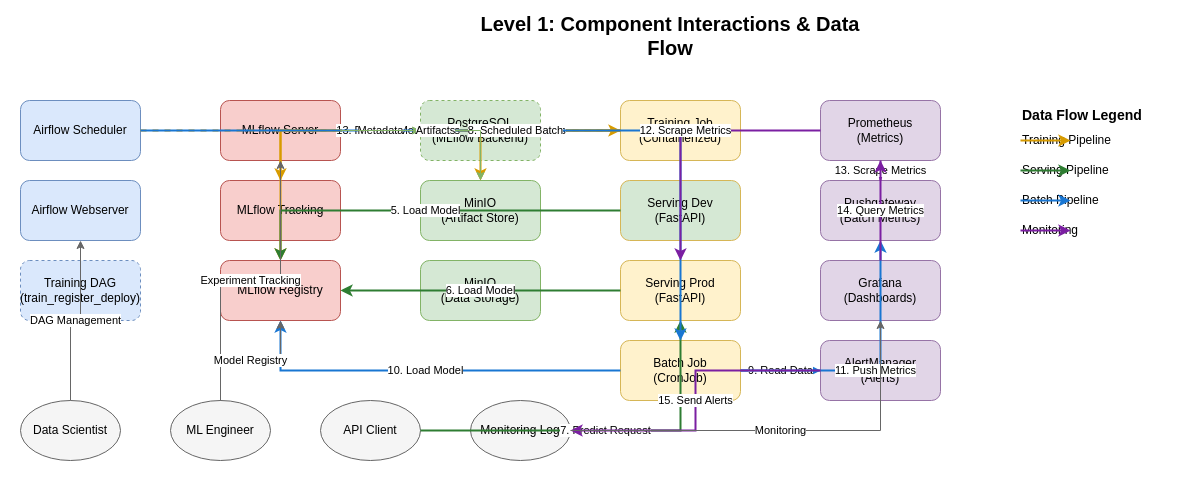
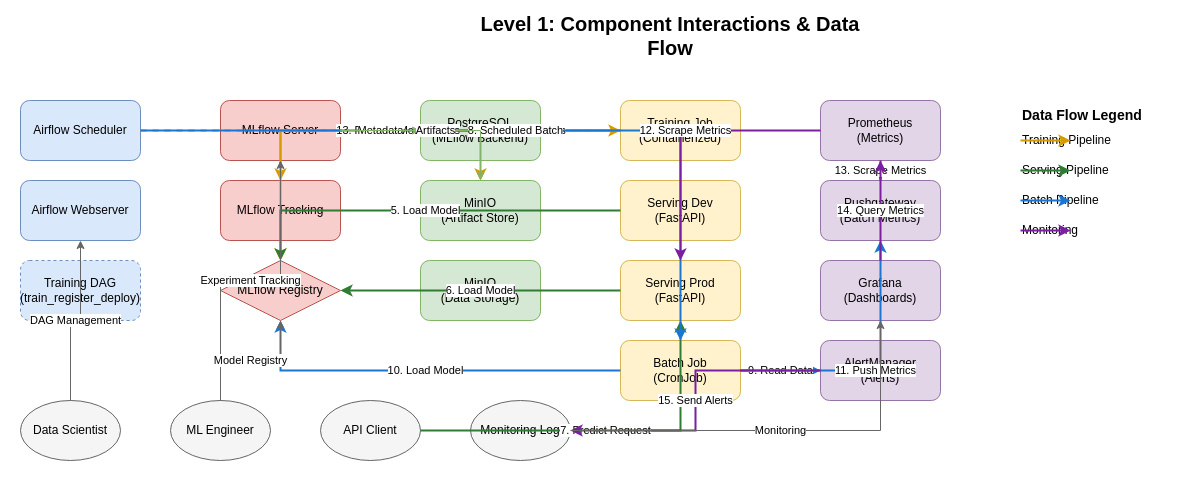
  <mxCell id="0" />
  <mxCell id="1" parent="0" />
  <mxCell id="2" value="Level 1: Component Interactions &amp; Data Flow" style="text;html=1;strokeColor=none;fillColor=none;align=center;verticalAlign=middle;whiteSpace=wrap;rounded=0;fontSize=20;fontStyle=1;" vertex="1" parent="1"><mxGeometry x="470" y="20" width="400" height="30" as="geometry" /></mxCell>
  <mxCell id="3" value="Airflow Scheduler" style="rounded=1;whiteSpace=wrap;html=1;fillColor=#dae8fc;strokeColor=#6c8ebf;" vertex="1" parent="1"><mxGeometry x="20" y="100" width="120" height="60" as="geometry" /></mxCell>
  <mxCell id="4" value="Airflow Webserver" style="rounded=1;whiteSpace=wrap;html=1;fillColor=#dae8fc;strokeColor=#6c8ebf;" vertex="1" parent="1"><mxGeometry x="20" y="180" width="120" height="60" as="geometry" /></mxCell>
  <mxCell id="5" value="Training DAG&lt;br&gt;(train_register_deploy)" style="rounded=1;whiteSpace=wrap;html=1;fillColor=#dae8fc;strokeColor=#6c8ebf;dashed=1;" vertex="1" parent="1"><mxGeometry x="20" y="260" width="120" height="60" as="geometry" /></mxCell>
  <mxCell id="6" value="MLflow Server" style="rounded=1;whiteSpace=wrap;html=1;fillColor=#f8cecc;strokeColor=#b85450;" vertex="1" parent="1"><mxGeometry x="220" y="100" width="120" height="60" as="geometry" /></mxCell>
  <mxCell id="7" value="MLflow Tracking" style="rounded=1;whiteSpace=wrap;html=1;fillColor=#f8cecc;strokeColor=#b85450;" vertex="1" parent="1"><mxGeometry x="220" y="180" width="120" height="60" as="geometry" /></mxCell>
- <mxCell id="8" value="MLflow Registry" style="rounded=1;whiteSpace=wrap;html=1;fillColor=#f8cecc;strokeColor=#b85450;" vertex="1" parent="1"><mxGeometry x="220" y="260" width="120" height="60" as="geometry" /></mxCell>
- <mxCell id="9" value="PostgreSQL&lt;br&gt;(MLflow Backend)" style="rounded=1;whiteSpace=wrap;html=1;fillColor=#d5e8d4;strokeColor=#82b366;dashed=1;" vertex="1" parent="1"><mxGeometry x="420" y="100" width="120" height="60" as="geometry" /></mxCell>
+ <mxCell id="8" value="MLflow Registry" style="rhombus;whiteSpace=wrap;html=1;fillColor=#f8cecc;strokeColor=#b85450;" vertex="1" parent="1"><mxGeometry x="220" y="260" width="120" height="60" as="geometry" /></mxCell>
+ <mxCell id="9" value="PostgreSQL&lt;br&gt;(MLflow Backend)" style="rounded=1;whiteSpace=wrap;html=1;fillColor=#d5e8d4;strokeColor=#82b366;" vertex="1" parent="1"><mxGeometry x="420" y="100" width="120" height="60" as="geometry" /></mxCell>
  <mxCell id="10" value="MinIO&lt;br&gt;(Artifact Store)" style="rounded=1;whiteSpace=wrap;html=1;fillColor=#d5e8d4;strokeColor=#82b366;" vertex="1" parent="1"><mxGeometry x="420" y="180" width="120" height="60" as="geometry" /></mxCell>
  <mxCell id="11" value="MinIO&lt;br&gt;(Data Storage)" style="rounded=1;whiteSpace=wrap;html=1;fillColor=#d5e8d4;strokeColor=#82b366;" vertex="1" parent="1"><mxGeometry x="420" y="260" width="120" height="60" as="geometry" /></mxCell>
  <mxCell id="12" value="Training Job&lt;br&gt;(Containerized)" style="rounded=1;whiteSpace=wrap;html=1;fillColor=#fff2cc;strokeColor=#d6b656;" vertex="1" parent="1"><mxGeometry x="620" y="100" width="120" height="60" as="geometry" /></mxCell>
- <mxCell id="13" value="Serving Dev&lt;br&gt;(FastAPI)" style="rounded=1;whiteSpace=wrap;html=1;fillColor=#d5e8d4;strokeColor=#d6b656;" vertex="1" parent="1"><mxGeometry x="620" y="180" width="120" height="60" as="geometry" /></mxCell>
+ <mxCell id="13" value="Serving Dev&lt;br&gt;(FastAPI)" style="rounded=1;whiteSpace=wrap;html=1;fillColor=#fff2cc;strokeColor=#d6b656;" vertex="1" parent="1"><mxGeometry x="620" y="180" width="120" height="60" as="geometry" /></mxCell>
  <mxCell id="14" value="Serving Prod&lt;br&gt;(FastAPI)" style="rounded=1;whiteSpace=wrap;html=1;fillColor=#fff2cc;strokeColor=#d6b656;" vertex="1" parent="1"><mxGeometry x="620" y="260" width="120" height="60" as="geometry" /></mxCell>
  <mxCell id="15" value="Batch Job&lt;br&gt;(CronJob)" style="rounded=1;whiteSpace=wrap;html=1;fillColor=#fff2cc;strokeColor=#d6b656;" vertex="1" parent="1"><mxGeometry x="620" y="340" width="120" height="60" as="geometry" /></mxCell>
  <mxCell id="16" value="Prometheus&lt;br&gt;(Metrics)" style="rounded=1;whiteSpace=wrap;html=1;fillColor=#e1d5e7;strokeColor=#9673a6;" vertex="1" parent="1"><mxGeometry x="820" y="100" width="120" height="60" as="geometry" /></mxCell>
  <mxCell id="17" value="Pushgateway&lt;br&gt;(Batch Metrics)" style="rounded=1;whiteSpace=wrap;html=1;fillColor=#e1d5e7;strokeColor=#9673a6;" vertex="1" parent="1"><mxGeometry x="820" y="180" width="120" height="60" as="geometry" /></mxCell>
  <mxCell id="18" value="Grafana&lt;br&gt;(Dashboards)" style="rounded=1;whiteSpace=wrap;html=1;fillColor=#e1d5e7;strokeColor=#9673a6;" vertex="1" parent="1"><mxGeometry x="820" y="260" width="120" height="60" as="geometry" /></mxCell>
  <mxCell id="19" value="AlertManager&lt;br&gt;(Alerts)" style="rounded=1;whiteSpace=wrap;html=1;fillColor=#e1d5e7;strokeColor=#9673a6;" vertex="1" parent="1"><mxGeometry x="820" y="340" width="120" height="60" as="geometry" /></mxCell>
  <mxCell id="20" value="Data Scientist" style="ellipse;whiteSpace=wrap;html=1;fillColor=#f5f5f5;strokeColor=#666666;" vertex="1" parent="1"><mxGeometry x="20" y="400" width="100" height="60" as="geometry" /></mxCell>
  <mxCell id="21" value="ML Engineer" style="ellipse;whiteSpace=wrap;html=1;fillColor=#f5f5f5;strokeColor=#666666;" vertex="1" parent="1"><mxGeometry x="170" y="400" width="100" height="60" as="geometry" /></mxCell>
  <mxCell id="22" value="API Client" style="ellipse;whiteSpace=wrap;html=1;fillColor=#f5f5f5;strokeColor=#666666;" vertex="1" parent="1"><mxGeometry x="320" y="400" width="100" height="60" as="geometry" /></mxCell>
  <mxCell id="23" value="Monitoring Log" style="ellipse;whiteSpace=wrap;html=1;fillColor=#f5f5f5;strokeColor=#666666;" vertex="1" parent="1"><mxGeometry x="470" y="400" width="100" height="60" as="geometry" /></mxCell>
  <mxCell id="24" value="1. Trigger Training" style="edgeStyle=orthogonalEdgeStyle;rounded=0;orthogonalLoop=1;jettySize=auto;html=1;strokeColor=#d79b00;strokeWidth=2;dashed=1;" edge="1" parent="1" source="3" target="12"><mxGeometry relative="1" as="geometry" /></mxCell>
  <mxCell id="25" value="2. Log Metrics" style="edgeStyle=orthogonalEdgeStyle;rounded=0;orthogonalLoop=1;jettySize=auto;html=1;strokeColor=#d79b00;strokeWidth=2;" edge="1" parent="1" source="12" target="7"><mxGeometry relative="1" as="geometry" /></mxCell>
  <mxCell id="26" value="3. Register Model" style="edgeStyle=orthogonalEdgeStyle;rounded=0;orthogonalLoop=1;jettySize=auto;html=1;strokeColor=#d79b00;strokeWidth=2;" edge="1" parent="1" source="12" target="8"><mxGeometry relative="1" as="geometry" /></mxCell>
  <mxCell id="27" value="4. Store Artifacts" style="edgeStyle=orthogonalEdgeStyle;rounded=0;orthogonalLoop=1;jettySize=auto;html=1;strokeColor=#d79b00;strokeWidth=2;" edge="1" parent="1" source="12" target="10"><mxGeometry relative="1" as="geometry" /></mxCell>
  <mxCell id="28" value="5. Load Model" style="edgeStyle=orthogonalEdgeStyle;rounded=0;orthogonalLoop=1;jettySize=auto;html=1;strokeColor=#2e7d32;strokeWidth=2;" edge="1" parent="1" source="13" target="8"><mxGeometry relative="1" as="geometry" /></mxCell>
  <mxCell id="29" value="6. Load Model" style="edgeStyle=orthogonalEdgeStyle;rounded=0;orthogonalLoop=1;jettySize=auto;html=1;strokeColor=#2e7d32;strokeWidth=2;" edge="1" parent="1" source="14" target="8"><mxGeometry relative="1" as="geometry" /></mxCell>
  <mxCell id="30" value="7. Predict Request" style="edgeStyle=orthogonalEdgeStyle;rounded=0;orthogonalLoop=1;jettySize=auto;html=1;strokeColor=#2e7d32;strokeWidth=2;" edge="1" parent="1" source="22" target="14"><mxGeometry relative="1" as="geometry" /></mxCell>
  <mxCell id="31" value="8. Scheduled Batch" style="edgeStyle=orthogonalEdgeStyle;rounded=0;orthogonalLoop=1;jettySize=auto;html=1;strokeColor=#1976d2;strokeWidth=2;" edge="1" parent="1" source="3" target="15"><mxGeometry relative="1" as="geometry" /></mxCell>
  <mxCell id="32" value="9. Read Data" style="edgeStyle=orthogonalEdgeStyle;rounded=0;orthogonalLoop=1;jettySize=auto;html=1;strokeColor=#1976d2;strokeWidth=2;" edge="1" parent="1" source="15" target="19"><mxGeometry relative="1" as="geometry" /></mxCell>
  <mxCell id="33" value="10. Load Model" style="edgeStyle=orthogonalEdgeStyle;rounded=0;orthogonalLoop=1;jettySize=auto;html=1;strokeColor=#1976d2;strokeWidth=2;" edge="1" parent="1" source="15" target="8"><mxGeometry relative="1" as="geometry" /></mxCell>
  <mxCell id="34" value="11. Push Metrics" style="edgeStyle=orthogonalEdgeStyle;rounded=0;orthogonalLoop=1;jettySize=auto;html=1;strokeColor=#1976d2;strokeWidth=2;" edge="1" parent="1" source="15" target="17"><mxGeometry relative="1" as="geometry" /></mxCell>
  <mxCell id="35" value="12. Scrape Metrics" style="edgeStyle=orthogonalEdgeStyle;rounded=0;orthogonalLoop=1;jettySize=auto;html=1;strokeColor=#7b1fa2;strokeWidth=2;" edge="1" parent="1" source="16" target="14"><mxGeometry relative="1" as="geometry" /></mxCell>
  <mxCell id="36" value="13. Scrape Metrics" style="edgeStyle=orthogonalEdgeStyle;rounded=0;orthogonalLoop=1;jettySize=auto;html=1;strokeColor=#7b1fa2;strokeWidth=2;" edge="1" parent="1" source="16" target="17"><mxGeometry relative="1" as="geometry" /></mxCell>
  <mxCell id="37" value="14. Query Metrics" style="edgeStyle=orthogonalEdgeStyle;rounded=0;orthogonalLoop=1;jettySize=auto;html=1;strokeColor=#7b1fa2;strokeWidth=2;" edge="1" parent="1" source="18" target="16"><mxGeometry relative="1" as="geometry" /></mxCell>
  <mxCell id="38" value="15. Send Alerts" style="edgeStyle=orthogonalEdgeStyle;rounded=0;orthogonalLoop=1;jettySize=auto;html=1;strokeColor=#7b1fa2;strokeWidth=2;" edge="1" parent="1" source="19" target="23"><mxGeometry relative="1" as="geometry" /></mxCell>
  <mxCell id="39" value="DAG Management" style="edgeStyle=orthogonalEdgeStyle;rounded=0;orthogonalLoop=1;jettySize=auto;html=1;strokeColor=#666666;strokeWidth=1;" edge="1" parent="1" source="20" target="4"><mxGeometry relative="1" as="geometry" /></mxCell>
  <mxCell id="40" value="Experiment Tracking" style="edgeStyle=orthogonalEdgeStyle;rounded=0;orthogonalLoop=1;jettySize=auto;html=1;strokeColor=#666666;strokeWidth=1;" edge="1" parent="1" source="21" target="6"><mxGeometry relative="1" as="geometry" /></mxCell>
  <mxCell id="41" value="Model Registry" style="edgeStyle=orthogonalEdgeStyle;rounded=0;orthogonalLoop=1;jettySize=auto;html=1;strokeColor=#666666;strokeWidth=1;" edge="1" parent="1" source="21" target="8"><mxGeometry relative="1" as="geometry" /></mxCell>
  <mxCell id="42" value="Monitoring" style="edgeStyle=orthogonalEdgeStyle;rounded=0;orthogonalLoop=1;jettySize=auto;html=1;strokeColor=#666666;strokeWidth=1;" edge="1" parent="1" source="23" target="18"><mxGeometry relative="1" as="geometry" /></mxCell>
  <mxCell id="43" value="Metadata" style="edgeStyle=orthogonalEdgeStyle;rounded=0;orthogonalLoop=1;jettySize=auto;html=1;strokeColor=#82b366;strokeWidth=1;" edge="1" parent="1" source="6" target="9"><mxGeometry relative="1" as="geometry" /></mxCell>
  <mxCell id="44" value="Artifacts" style="edgeStyle=orthogonalEdgeStyle;rounded=0;orthogonalLoop=1;jettySize=auto;html=1;strokeColor=#82b366;strokeWidth=1;" edge="1" parent="1" source="6" target="10"><mxGeometry relative="1" as="geometry" /></mxCell>
  <mxCell id="45" value="Data Flow Legend" style="text;html=1;strokeColor=none;fillColor=none;align=left;verticalAlign=middle;whiteSpace=wrap;rounded=0;fontSize=14;fontStyle=1;" vertex="1" parent="1"><mxGeometry x="1020" y="100" width="150" height="30" as="geometry" /></mxCell>
  <mxCell id="46" value="Training Pipeline" style="text;html=1;strokeColor=none;fillColor=none;align=left;verticalAlign=middle;whiteSpace=wrap;rounded=0;fontSize=12;" vertex="1" parent="1"><mxGeometry x="1020" y="130" width="150" height="20" as="geometry" /></mxCell>
  <mxCell id="47" value="" style="endArrow=classic;html=1;strokeColor=#d79b00;strokeWidth=2;" edge="1" parent="1"><mxGeometry width="50" height="50" relative="1" as="geometry"><mxPoint x="1020" y="140" as="sourcePoint" /><mxPoint x="1070" y="140" as="targetPoint" /></mxGeometry></mxCell>
  <mxCell id="48" value="Serving Pipeline" style="text;html=1;strokeColor=none;fillColor=none;align=left;verticalAlign=middle;whiteSpace=wrap;rounded=0;fontSize=12;" vertex="1" parent="1"><mxGeometry x="1020" y="160" width="150" height="20" as="geometry" /></mxCell>
  <mxCell id="49" value="" style="endArrow=classic;html=1;strokeColor=#2e7d32;strokeWidth=2;" edge="1" parent="1"><mxGeometry width="50" height="50" relative="1" as="geometry"><mxPoint x="1020" y="170" as="sourcePoint" /><mxPoint x="1070" y="170" as="targetPoint" /></mxGeometry></mxCell>
  <mxCell id="50" value="Batch Pipeline" style="text;html=1;strokeColor=none;fillColor=none;align=left;verticalAlign=middle;whiteSpace=wrap;rounded=0;fontSize=12;" vertex="1" parent="1"><mxGeometry x="1020" y="190" width="150" height="20" as="geometry" /></mxCell>
  <mxCell id="51" value="" style="endArrow=classic;html=1;strokeColor=#1976d2;strokeWidth=2;" edge="1" parent="1"><mxGeometry width="50" height="50" relative="1" as="geometry"><mxPoint x="1020" y="200" as="sourcePoint" /><mxPoint x="1070" y="200" as="targetPoint" /></mxGeometry></mxCell>
  <mxCell id="52" value="Monitoring" style="text;html=1;strokeColor=none;fillColor=none;align=left;verticalAlign=middle;whiteSpace=wrap;rounded=0;fontSize=12;" vertex="1" parent="1"><mxGeometry x="1020" y="220" width="150" height="20" as="geometry" /></mxCell>
  <mxCell id="53" value="" style="endArrow=classic;html=1;strokeColor=#7b1fa2;strokeWidth=2;" edge="1" parent="1"><mxGeometry width="50" height="50" relative="1" as="geometry"><mxPoint x="1020" y="230" as="sourcePoint" /><mxPoint x="1070" y="230" as="targetPoint" /></mxGeometry></mxCell>
